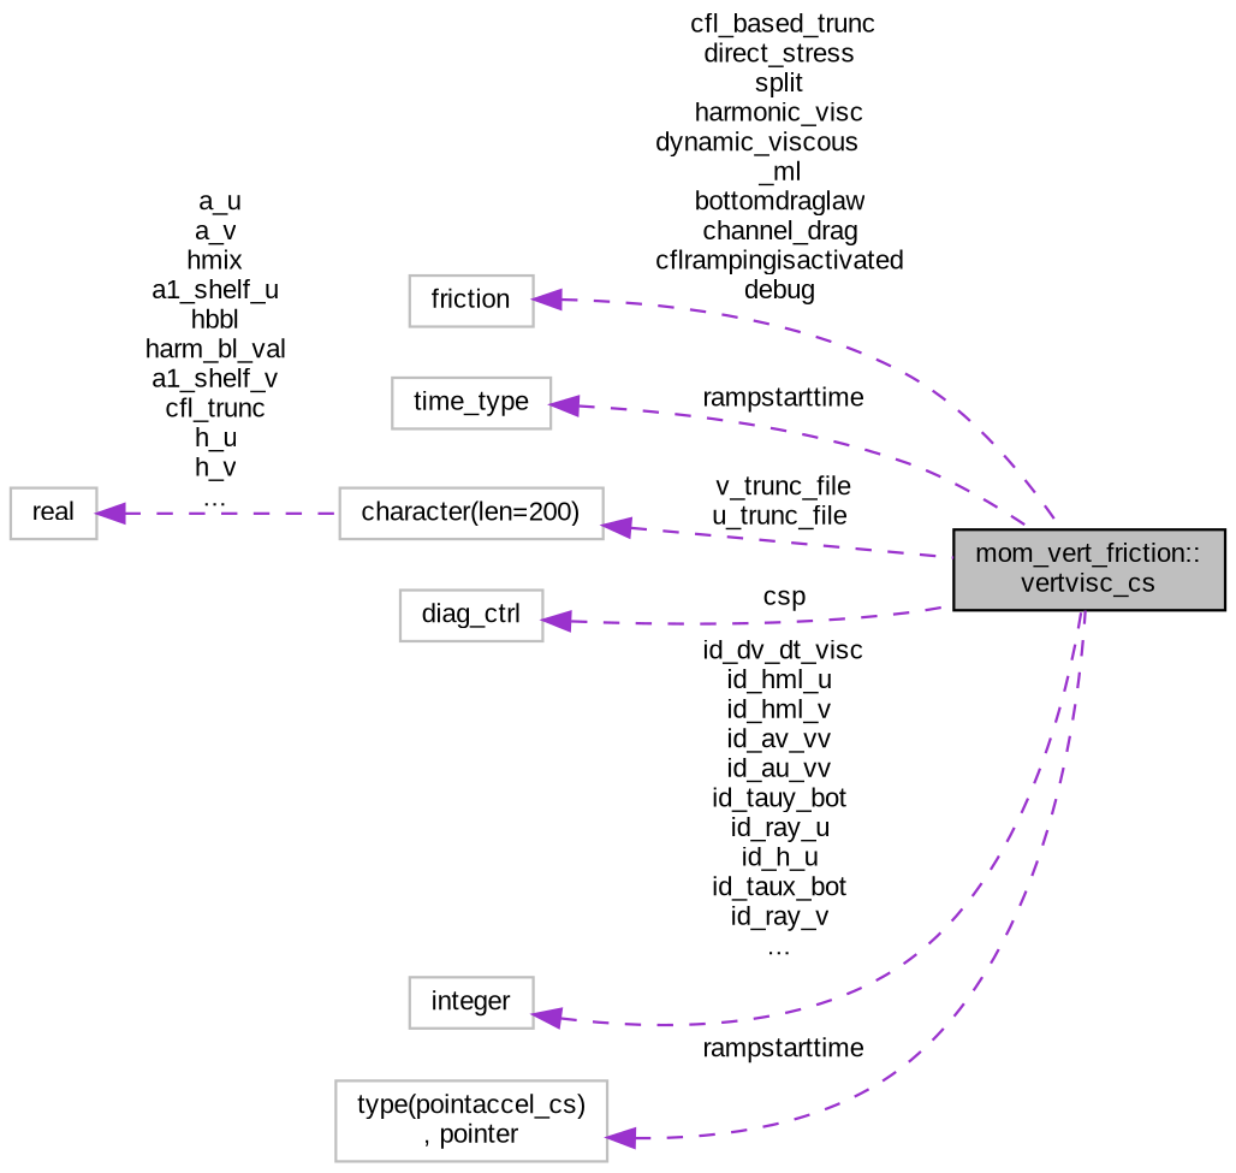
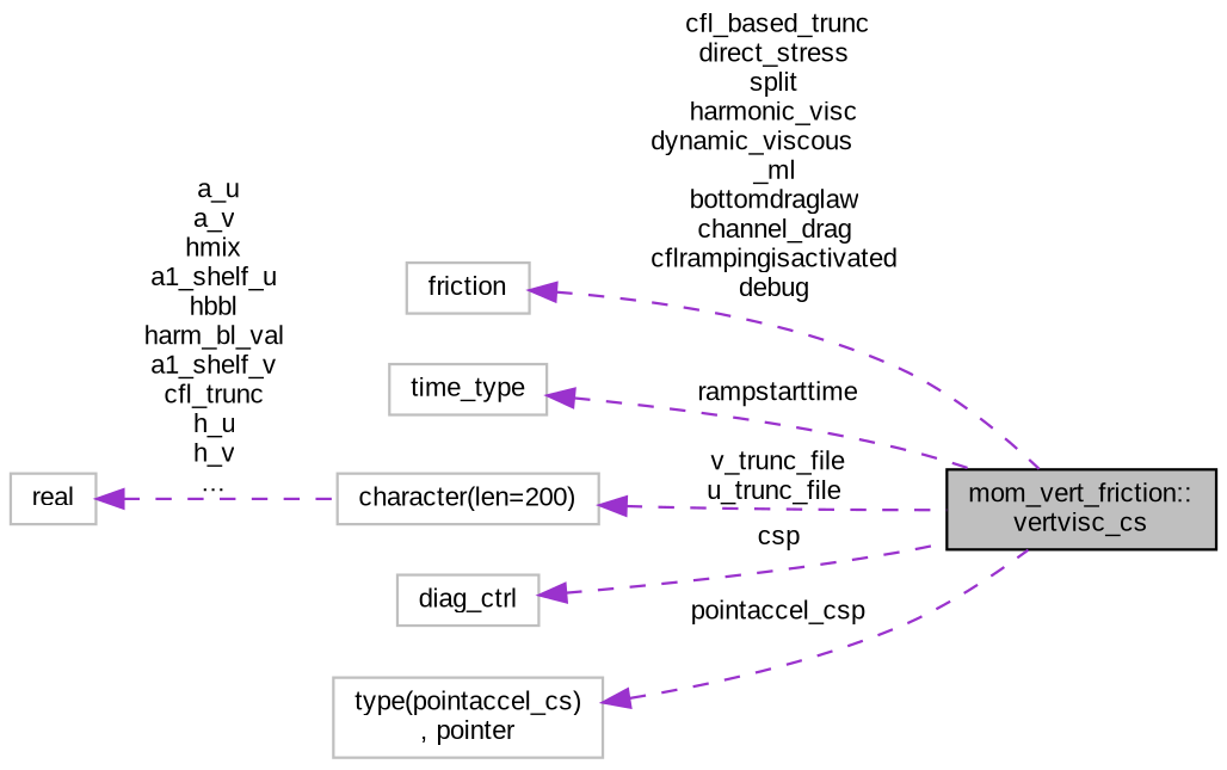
  digraph {
    fontname="Liberation Sans"
    rankdir=LR
    node [color=grey75 fillcolor=white fontname="Liberation Sans" fontsize=10 shape=record style=filled]
    edge [color=darkorchid3 dir=back fontname="Liberation Sans" fontsize=10 labelfontname=Helvetica labelfontsize=10 style=dashed]
    n1 [color=black fillcolor=grey75 fontcolor=black height=0.2 label="mom_vert_friction::\lvertvisc_cs" width=0.4]
    n2 [height=0.2 label=friction width=0.4]
    n3 [height=0.2 label=time_type width=0.4]
    n4 [height=0.2 label="character(len=200)" width=0.4]
    n5 [height=0.2 label=diag_ctrl width=0.4]
-   n6 [height=0.2 label=integer width=0.4]
    n7 [height=0.2 label=real width=0.4]
    n8 [height=0.2 label="type(pointaccel_cs)\l, pointer" width=0.4]
    n2 -> n1 [label=" cfl_based_trunc\ndirect_stress\nsplit\nharmonic_visc\ndynamic_viscous\l_ml\nbottomdraglaw\nchannel_drag\ncflrampingisactivated\ndebug"]
    n3 -> n1 [label=" rampstarttime"]
    n4 -> n1 [label=" v_trunc_file\nu_trunc_file"]
    n5 -> n1 [label=" csp"]
-   n6 -> n1 [label=" id_dv_dt_visc\nid_hml_u\nid_hml_v\nid_av_vv\nid_au_vv\nid_tauy_bot\nid_ray_u\nid_h_u\nid_taux_bot\nid_ray_v\n..."]
    n7 -> n4 [label=" a_u\na_v\nhmix\na1_shelf_u\nhbbl\nharm_bl_val\na1_shelf_v\ncfl_trunc\nh_u\nh_v\n..."]
-   n8 -> n1 [label=" rampstarttime"]
+   n8 -> n1 [label=" pointaccel_csp"]
  }
